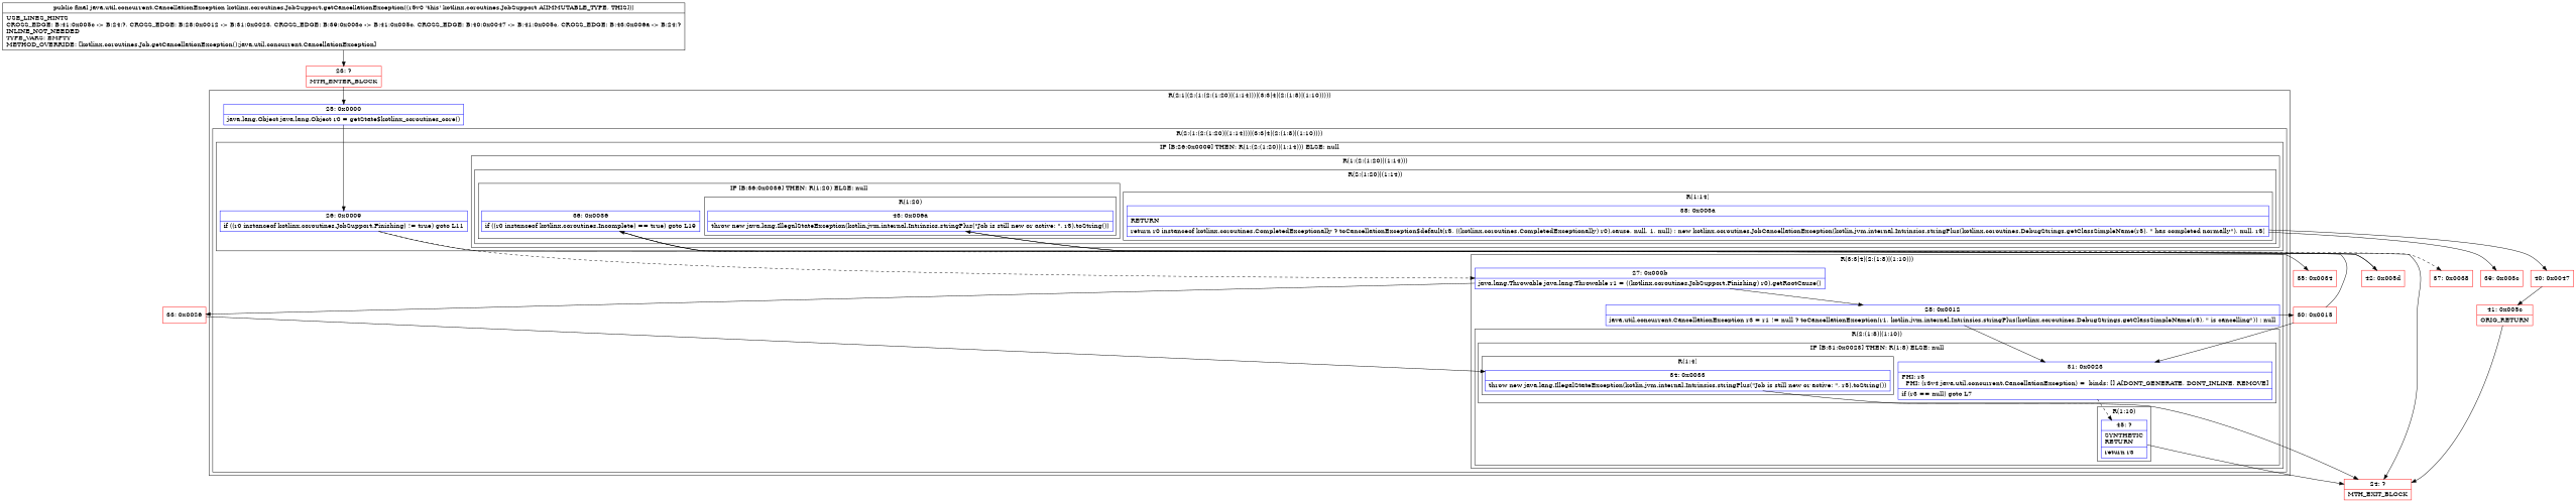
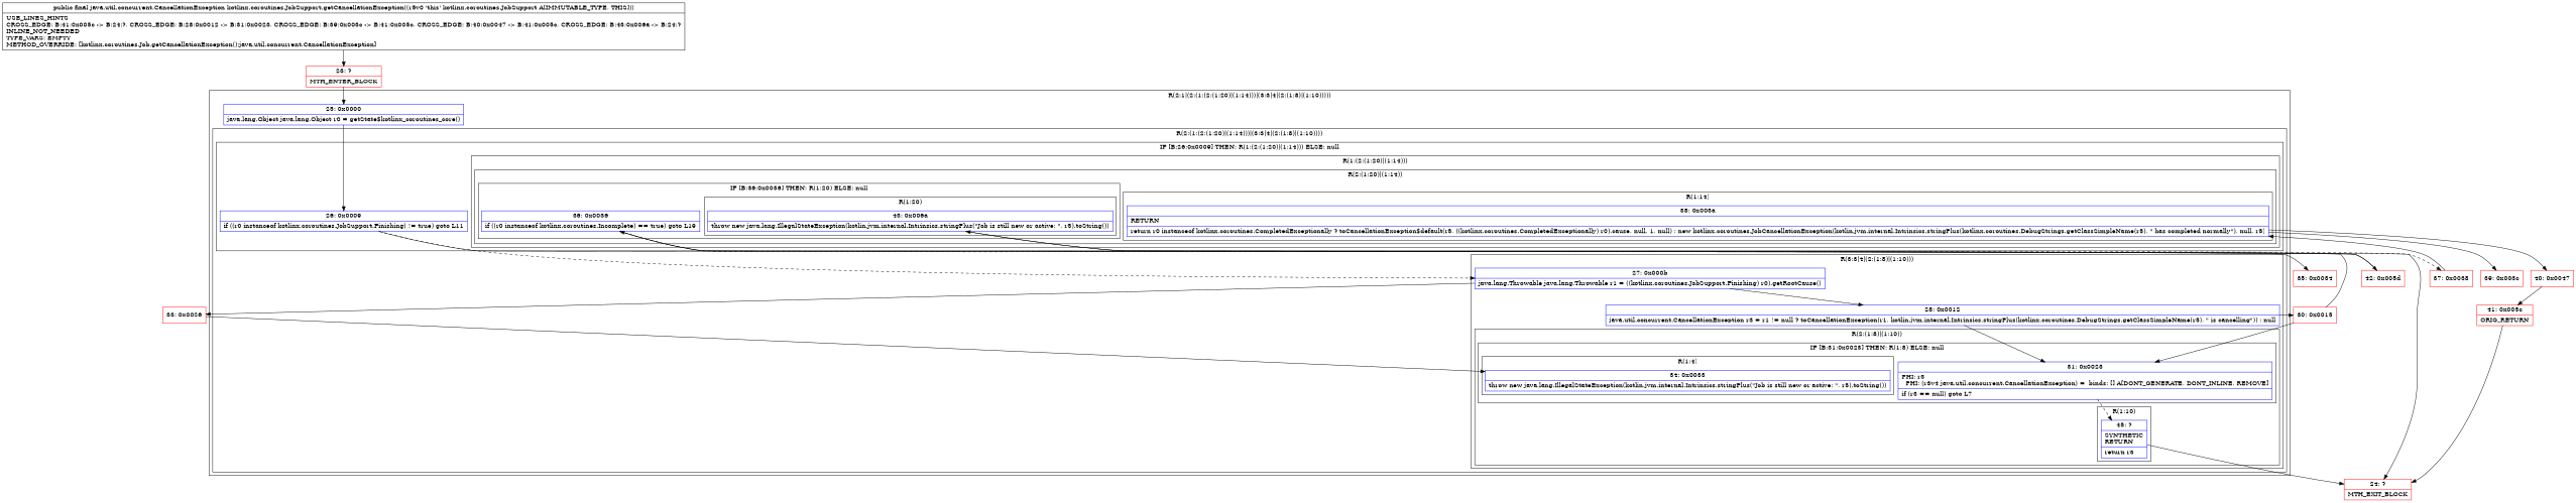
  digraph {
    node [color=blue shape=record]
    n1 [label="{43\:\ 0x006a|throw new java.lang.IllegalStateException(kotlin.jvm.internal.Intrinsics.stringPlus(\"Job is still new or active: \", r5).toString())\l}"]
    n2 [label="{36\:\ 0x0036|if ((r0 instanceof kotlinx.coroutines.Incomplete) == true) goto L19\l}"]
    n3 [label="{38\:\ 0x003a|RETURN\l|return r0 instanceof kotlinx.coroutines.CompletedExceptionally ? toCancellationException$default(r5, ((kotlinx.coroutines.CompletedExceptionally) r0).cause, null, 1, null) : new kotlinx.coroutines.JobCancellationException(kotlin.jvm.internal.Intrinsics.stringPlus(kotlinx.coroutines.DebugStrings.getClassSimpleName(r5), \" has completed normally\"), null, r5)\l}"]
    n4 [label="{26\:\ 0x0009|if ((r0 instanceof kotlinx.coroutines.JobSupport.Finishing) != true) goto L11\l}"]
    n5 [label="{34\:\ 0x0033|throw new java.lang.IllegalStateException(kotlin.jvm.internal.Intrinsics.stringPlus(\"Job is still new or active: \", r5).toString())\l}"]
    n6 [label="{31\:\ 0x0023|PHI: r3 \l  PHI: (r3v4 java.util.concurrent.CancellationException) =  binds: [] A[DONT_GENERATE, DONT_INLINE, REMOVE]\l|if (r3 == null) goto L7\l}"]
    n7 [label="{45\:\ ?|SYNTHETIC\lRETURN\l|return r3\l}"]
    n8 [label="{27\:\ 0x000b|java.lang.Throwable java.lang.Throwable r1 = ((kotlinx.coroutines.JobSupport.Finishing) r0).getRootCause()\l}"]
    n9 [label="{28\:\ 0x0012|java.util.concurrent.CancellationException r3 = r1 != null ? toCancellationException(r1, kotlin.jvm.internal.Intrinsics.stringPlus(kotlinx.coroutines.DebugStrings.getClassSimpleName(r5), \" is cancelling\")) : null\l}"]
    n10 [label="{25\:\ 0x0000|java.lang.Object java.lang.Object r0 = getState$kotlinx_coroutines_core()\l}"]
    n11 [color=red label="{24\:\ ?|MTH_EXIT_BLOCK\l}"]
    n12 [color=red label="{37\:\ 0x0038}"]
    n13 [color=red label="{42\:\ 0x005d}"]
    n14 [color=red label="{39\:\ 0x003c}"]
    n15 [color=red label="{40\:\ 0x0047}"]
    n16 [color=red label="{35\:\ 0x0034}"]
    n17 [color=red label="{33\:\ 0x0026}"]
    n18 [color=red label="{30\:\ 0x0015}"]
    n19 [color=red label="{41\:\ 0x005c|ORIG_RETURN\l}"]
    n20 [color=red label="{23\:\ ?|MTH_ENTER_BLOCK\l}"]
    n21 [label="{public final java.util.concurrent.CancellationException kotlinx.coroutines.JobSupport.getCancellationException((r5v0 'this' kotlinx.coroutines.JobSupport A[IMMUTABLE_TYPE, THIS]))  | USE_LINES_HINTS\lCROSS_EDGE: B:41:0x005c \-\> B:24:?, CROSS_EDGE: B:28:0x0012 \-\> B:31:0x0023, CROSS_EDGE: B:39:0x003c \-\> B:41:0x005c, CROSS_EDGE: B:40:0x0047 \-\> B:41:0x005c, CROSS_EDGE: B:43:0x006a \-\> B:24:?\lINLINE_NOT_NEEDED\lTYPE_VARS: EMPTY\lMETHOD_OVERRIDE: [kotlinx.coroutines.Job.getCancellationException():java.util.concurrent.CancellationException]\l}" color=""]
    subgraph cluster_1 {
      label="R(2:1|(2:(1:(2:(1:20)|(1:14)))|(3:3|4|(2:(1:8)|(1:10)))))"
      n10
      subgraph cluster_2 {
        label="R(2:(1:(2:(1:20)|(1:14)))|(3:3|4|(2:(1:8)|(1:10))))"
        subgraph cluster_3 {
          label="IF [B:26:0x0009] THEN: R(1:(2:(1:20)|(1:14))) ELSE: null"
          n4
          subgraph cluster_4 {
            label="R(1:(2:(1:20)|(1:14)))"
            subgraph cluster_5 {
              label="R(2:(1:20)|(1:14))"
              subgraph cluster_6 {
                label="IF [B:36:0x0036] THEN: R(1:20) ELSE: null"
                n2
                subgraph cluster_7 {
                  label="R(1:20)"
                  n1
                }
              }
              subgraph cluster_8 {
                label="R(1:14)"
                n3
              }
            }
          }
        }
        subgraph cluster_9 {
          label="R(3:3|4|(2:(1:8)|(1:10)))"
          n8
          n9
          subgraph cluster_10 {
            label="R(2:(1:8)|(1:10))"
            subgraph cluster_11 {
              label="IF [B:31:0x0023] THEN: R(1:8) ELSE: null"
              n6
              subgraph cluster_12 {
                label="R(1:4)"
                n5
              }
            }
            subgraph cluster_13 {
              label="R(1:10)"
              n7
            }
          }
        }
      }
    }
    n1 -> n11
    n2 -> n12 [style=dashed]
    n2 -> n13
    n3 -> n14
    n3 -> n15
    n4 -> n8 [style=dashed]
    n4 -> n16
-   n5 -> n11
    n6 -> n7 [style=dashed]
    n7 -> n11
    n8 -> n9
    n8 -> n17
    n9 -> n6
    n9 -> n18
    n10 -> n4
+   n12 -> n3
    n13 -> n1
    n15 -> n19
    n17 -> n5
    n18 -> n2
    n18 -> n6
    n19 -> n11
    n20 -> n10
    n21 -> n20
  }
